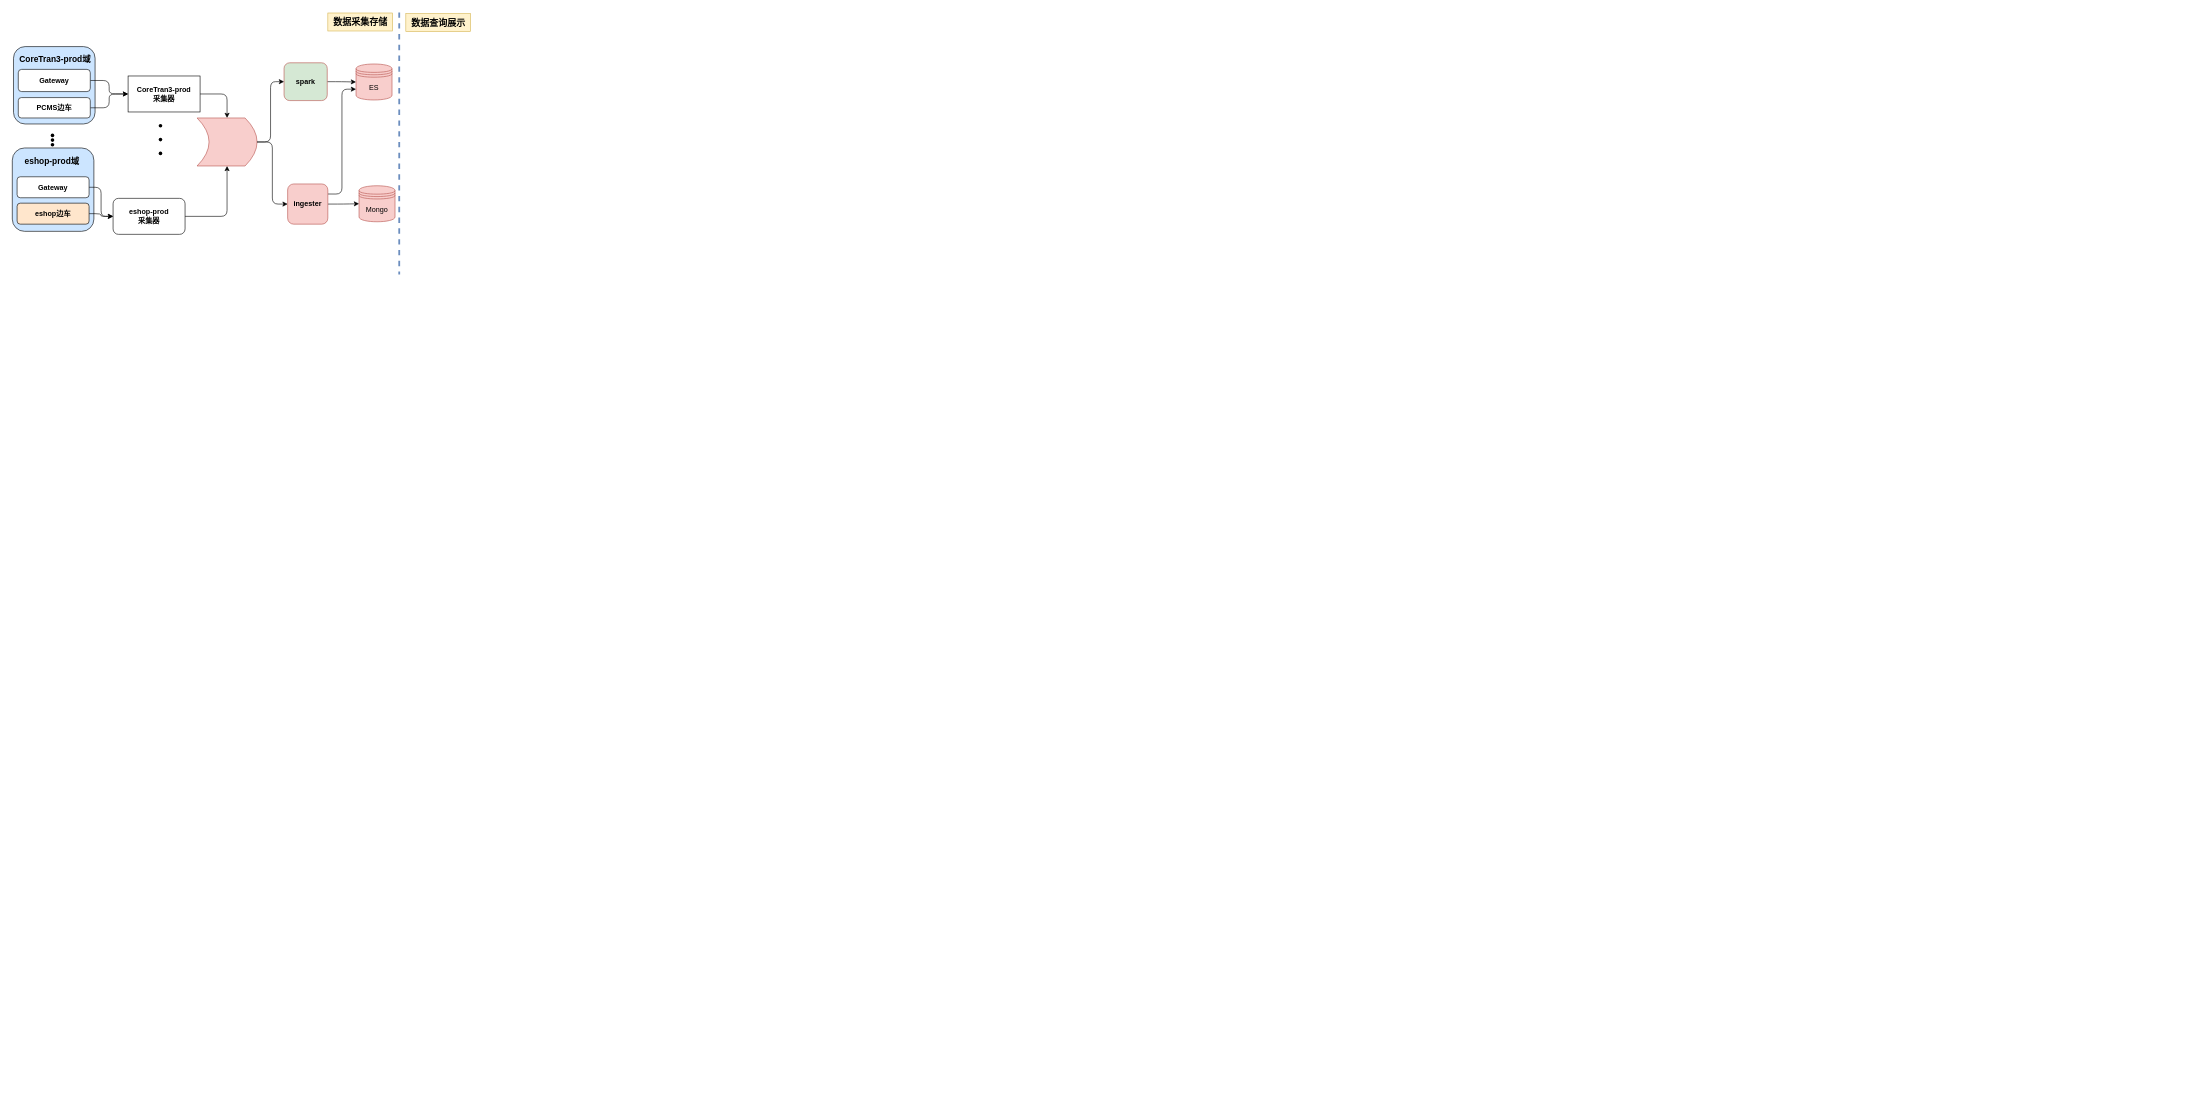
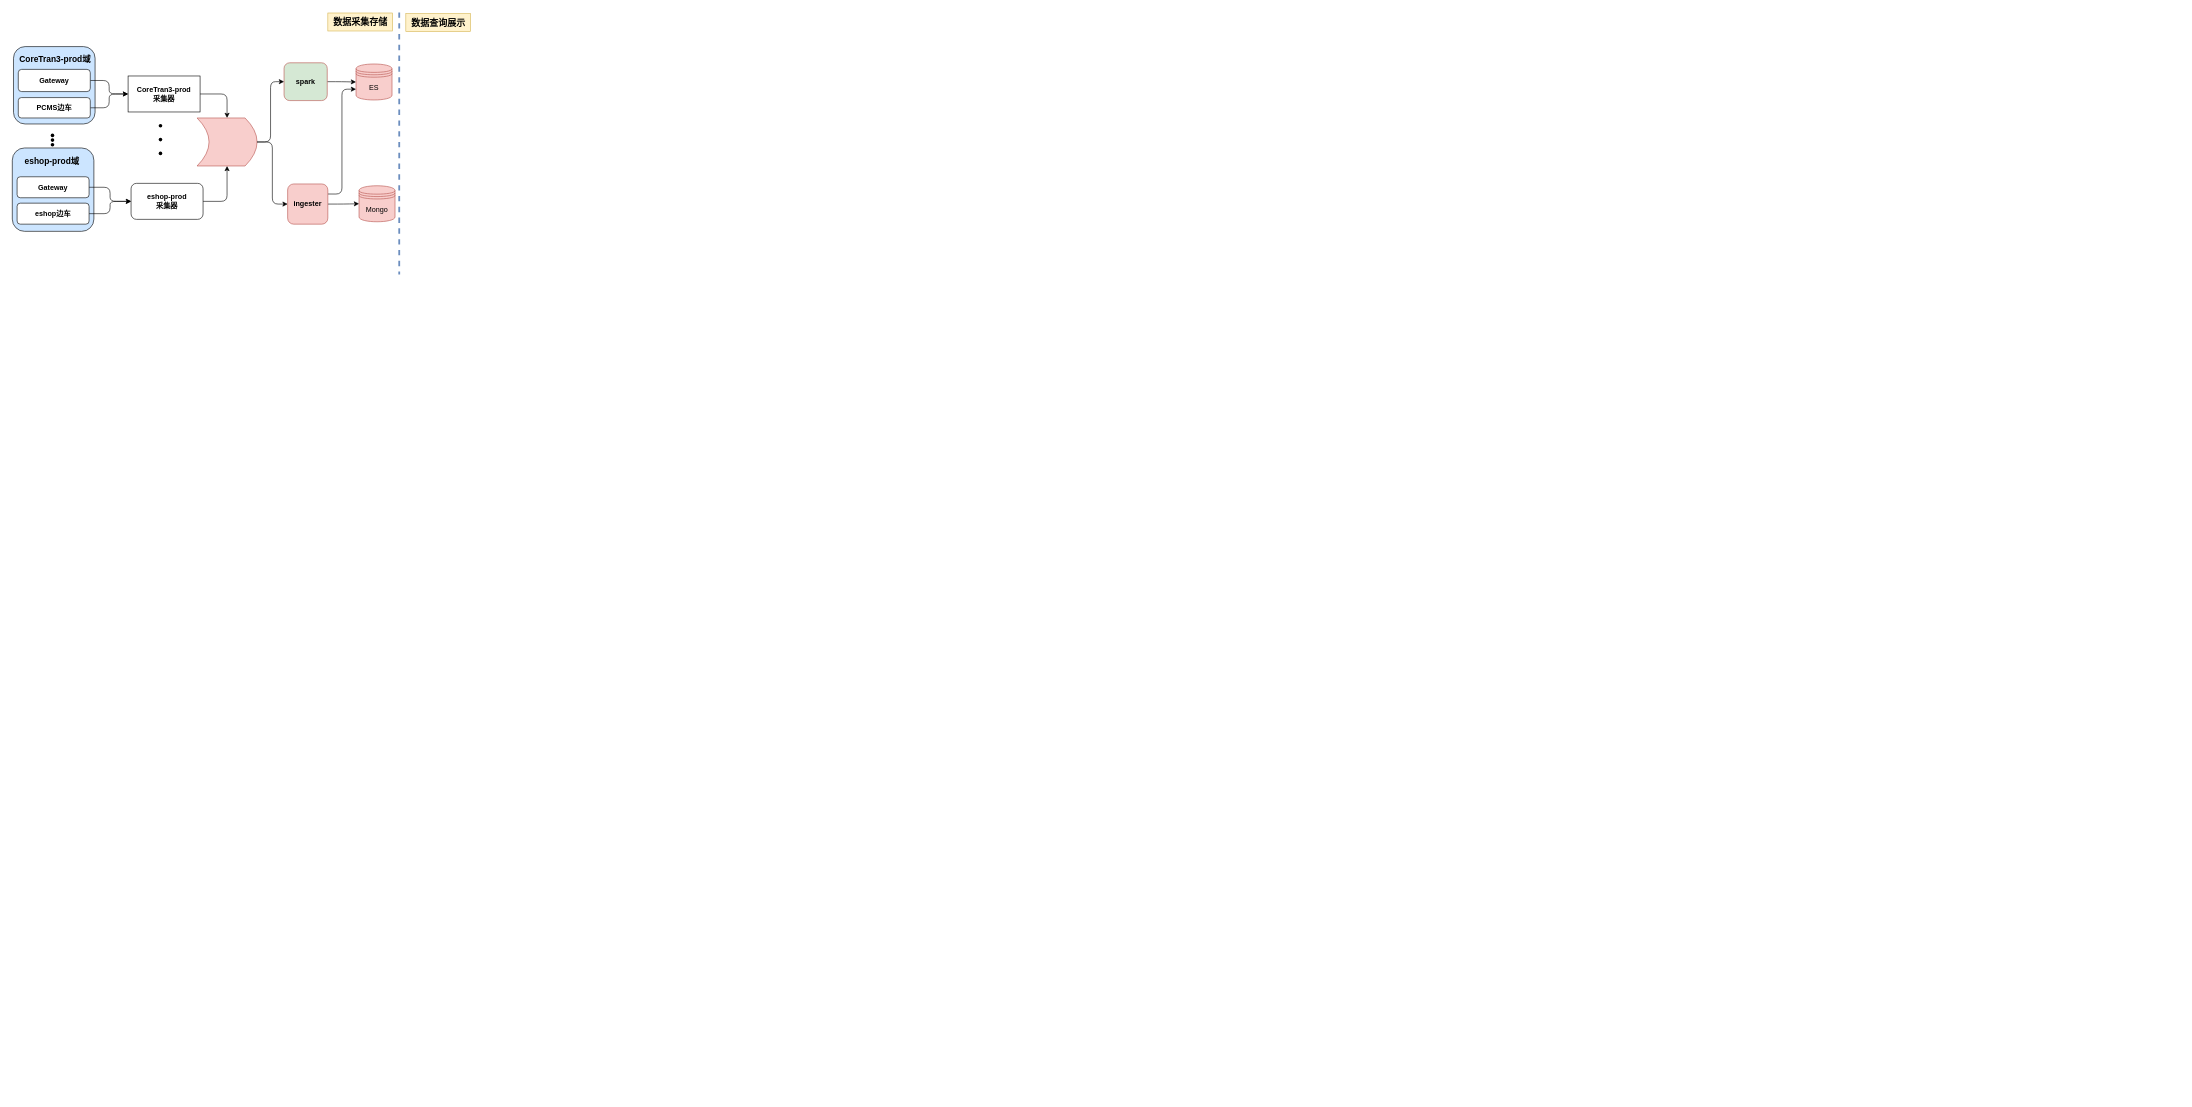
  <mxCell id="0" />
  <mxCell id="1" parent="0" />
  <mxCell id="2" value="" style="rounded=1;whiteSpace=wrap;html=1;fillColor=#CCE5FF;" parent="1" vertex="1"><mxGeometry x="22" y="77" width="136" height="129" as="geometry" /></mxCell>
  <mxCell id="3" style="edgeStyle=orthogonalEdgeStyle;rounded=1;orthogonalLoop=1;jettySize=auto;html=1;entryX=0;entryY=0.5;entryDx=0;entryDy=0;entryPerimeter=0;exitX=0;exitY=0.75;exitDx=0;exitDy=0;" parent="1" edge="1"><mxGeometry relative="1" as="geometry"><mxPoint x="3632" y="1624" as="sourcePoint" /><Array as="points"><mxPoint x="3498" y="1624" /><mxPoint x="3498" y="1823" /></Array></mxGeometry></mxCell>
  <mxCell id="4" value="2. 监听到的gateway节点列表和DB中节点信息对比" style="edgeLabel;html=1;align=center;verticalAlign=middle;resizable=0;points=[];rounded=1;" parent="3" vertex="1" connectable="0"><mxGeometry x="-0.009" y="3" relative="1" as="geometry"><mxPoint as="offset" /></mxGeometry></mxCell>
  <mxCell id="5" style="edgeStyle=orthogonalEdgeStyle;rounded=1;orthogonalLoop=1;jettySize=auto;html=1;exitX=1;exitY=0.5;exitDx=0;exitDy=0;entryX=0;entryY=0.5;entryDx=0;entryDy=0;" parent="1" source="6" target="15" edge="1"><mxGeometry relative="1" as="geometry"><mxPoint x="213.625" y="165.5" as="targetPoint" /></mxGeometry></mxCell>
  <mxCell id="6" value="&lt;b&gt;PCMS边车&lt;/b&gt;" style="rounded=1;whiteSpace=wrap;html=1;" parent="1" vertex="1"><mxGeometry x="30" y="162" width="120" height="34" as="geometry" /></mxCell>
  <mxCell id="7" style="edgeStyle=orthogonalEdgeStyle;rounded=1;orthogonalLoop=1;jettySize=auto;html=1;exitX=1;exitY=0.5;exitDx=0;exitDy=0;entryX=0;entryY=0.5;entryDx=0;entryDy=0;" parent="1" source="8" target="15" edge="1"><mxGeometry relative="1" as="geometry" /></mxCell>
  <mxCell id="8" value="&lt;b&gt;Gateway&lt;/b&gt;" style="rounded=1;whiteSpace=wrap;html=1;" parent="1" vertex="1"><mxGeometry x="30" y="115" width="120" height="37" as="geometry" /></mxCell>
  <mxCell id="9" value="" style="rounded=1;whiteSpace=wrap;html=1;fillColor=#CCE5FF;" parent="1" vertex="1"><mxGeometry x="20" y="246" width="136" height="139" as="geometry" /></mxCell>
  <mxCell id="10" style="edgeStyle=orthogonalEdgeStyle;rounded=1;orthogonalLoop=1;jettySize=auto;html=1;exitX=1;exitY=0.5;exitDx=0;exitDy=0;entryX=0;entryY=0.5;entryDx=0;entryDy=0;" parent="1" source="11" target="17" edge="1"><mxGeometry relative="1" as="geometry" /></mxCell>
- <mxCell id="11" value="&lt;b&gt;eshop边车&lt;/b&gt;" style="rounded=1;whiteSpace=wrap;html=1;fillColor=#ffe6cc;" parent="1" vertex="1"><mxGeometry x="28" y="338" width="120" height="35" as="geometry" /></mxCell>
+ <mxCell id="11" value="&lt;b&gt;eshop边车&lt;/b&gt;" style="rounded=1;whiteSpace=wrap;html=1;" parent="1" vertex="1"><mxGeometry x="28" y="338" width="120" height="35" as="geometry" /></mxCell>
  <mxCell id="12" style="edgeStyle=orthogonalEdgeStyle;rounded=1;orthogonalLoop=1;jettySize=auto;html=1;exitX=1;exitY=0.5;exitDx=0;exitDy=0;entryX=0;entryY=0.5;entryDx=0;entryDy=0;" parent="1" source="13" target="17" edge="1"><mxGeometry relative="1" as="geometry" /></mxCell>
  <mxCell id="13" value="&lt;b&gt;Gateway&lt;/b&gt;" style="rounded=1;whiteSpace=wrap;html=1;" parent="1" vertex="1"><mxGeometry x="28" y="294" width="120" height="35" as="geometry" /></mxCell>
  <mxCell id="14" style="edgeStyle=orthogonalEdgeStyle;rounded=1;orthogonalLoop=1;jettySize=auto;html=1;exitX=1;exitY=0.5;exitDx=0;exitDy=0;entryX=0.5;entryY=1;entryDx=0;entryDy=0;" parent="1" source="15" target="19" edge="1"><mxGeometry relative="1" as="geometry" /></mxCell>
  <mxCell id="15" value="&lt;b&gt;CoreTran3-prod&lt;/b&gt;&lt;div&gt;&lt;b&gt;采集器&lt;/b&gt;&lt;/div&gt;" style="whiteSpace=wrap;html=1;rounded=0;" parent="1" vertex="1"><mxGeometry x="213" y="126" width="120" height="60" as="geometry" /></mxCell>
  <mxCell id="16" style="edgeStyle=orthogonalEdgeStyle;rounded=1;orthogonalLoop=1;jettySize=auto;html=1;exitX=1;exitY=0.5;exitDx=0;exitDy=0;entryX=0.5;entryY=0;entryDx=0;entryDy=0;" parent="1" source="17" target="19" edge="1"><mxGeometry relative="1" as="geometry" /></mxCell>
- <mxCell id="17" value="&lt;b&gt;eshop-prod&lt;/b&gt;&lt;div&gt;&lt;b&gt;采集器&lt;/b&gt;&lt;/div&gt;" style="rounded=1;whiteSpace=wrap;html=1;" parent="1" vertex="1"><mxGeometry x="188" y="330" width="120" height="60" as="geometry" /></mxCell>
+ <mxCell id="17" value="&lt;b&gt;eshop-prod&lt;/b&gt;&lt;div&gt;&lt;b&gt;采集器&lt;/b&gt;&lt;/div&gt;" style="rounded=1;whiteSpace=wrap;html=1;" parent="1" vertex="1"><mxGeometry x="218" y="305" width="120" height="60" as="geometry" /></mxCell>
  <mxCell id="18" value="" style="group;rounded=1;" parent="1" vertex="1" connectable="0"><mxGeometry x="328" y="196" width="100" height="80" as="geometry" /></mxCell>
  <mxCell id="19" value="" style="shape=dataStorage;whiteSpace=wrap;html=1;fixedSize=1;rotation=-180;rounded=1;fillColor=#f8cecc;strokeColor=#b85450;" parent="18" vertex="1"><mxGeometry width="100" height="80" as="geometry" /></mxCell>
  <mxCell id="20" value="" style="group;rounded=1;" parent="1" vertex="1" connectable="0"><mxGeometry x="77" y="215" width="20" height="27" as="geometry" /></mxCell>
  <mxCell id="21" value="" style="shape=waypoint;size=6;pointerEvents=1;points=[];fillColor=none;resizable=0;rotatable=0;perimeter=centerPerimeter;snapToPoint=1;rounded=1;" parent="20" vertex="1"><mxGeometry width="20" height="20" as="geometry" /></mxCell>
  <mxCell id="22" value="" style="shape=waypoint;size=6;pointerEvents=1;points=[];fillColor=none;resizable=0;rotatable=0;perimeter=centerPerimeter;snapToPoint=1;rounded=1;" parent="20" vertex="1"><mxGeometry y="15.75" width="20" height="20" as="geometry" /></mxCell>
  <mxCell id="23" value="" style="shape=waypoint;size=6;pointerEvents=1;points=[];fillColor=none;resizable=0;rotatable=0;perimeter=centerPerimeter;snapToPoint=1;rounded=1;" parent="20" vertex="1"><mxGeometry y="7.875" width="20" height="20" as="geometry" /></mxCell>
  <mxCell id="24" value="" style="group;rounded=1;" parent="1" vertex="1" connectable="0"><mxGeometry x="257" y="199" width="20" height="79" as="geometry" /></mxCell>
  <mxCell id="25" value="" style="shape=waypoint;size=6;pointerEvents=1;points=[];fillColor=none;resizable=0;rotatable=0;perimeter=centerPerimeter;snapToPoint=1;rounded=1;" parent="24" vertex="1"><mxGeometry width="20" height="20" as="geometry" /></mxCell>
  <mxCell id="26" value="" style="shape=waypoint;size=6;pointerEvents=1;points=[];fillColor=none;resizable=0;rotatable=0;perimeter=centerPerimeter;snapToPoint=1;rounded=1;" parent="24" vertex="1"><mxGeometry y="46.083" width="20" height="20" as="geometry" /></mxCell>
  <mxCell id="27" value="" style="shape=waypoint;size=6;pointerEvents=1;points=[];fillColor=none;resizable=0;rotatable=0;perimeter=centerPerimeter;snapToPoint=1;rounded=1;" parent="24" vertex="1"><mxGeometry y="23.042" width="20" height="20" as="geometry" /></mxCell>
  <mxCell id="28" style="edgeStyle=orthogonalEdgeStyle;rounded=1;orthogonalLoop=1;jettySize=auto;html=1;exitX=1;exitY=0.5;exitDx=0;exitDy=0;entryX=0;entryY=0.5;entryDx=0;entryDy=0;" parent="1" source="29" target="31" edge="1"><mxGeometry relative="1" as="geometry" /></mxCell>
  <mxCell id="29" value="&lt;b&gt;spark&lt;/b&gt;" style="rounded=1;whiteSpace=wrap;html=1;fillColor=#d5e8d4;strokeColor=#b85450;" parent="1" vertex="1"><mxGeometry x="473" y="104" width="72" height="63" as="geometry" /></mxCell>
  <mxCell id="30" style="edgeStyle=orthogonalEdgeStyle;rounded=1;orthogonalLoop=1;jettySize=auto;html=1;exitX=0;exitY=0.5;exitDx=0;exitDy=0;entryX=0;entryY=0.5;entryDx=0;entryDy=0;" parent="1" source="19" target="29" edge="1"><mxGeometry relative="1" as="geometry" /></mxCell>
  <mxCell id="31" value="ES" style="shape=datastore;whiteSpace=wrap;html=1;rounded=1;fillColor=#f8cecc;strokeColor=#b85450;" parent="1" vertex="1"><mxGeometry x="593" y="106" width="60" height="60" as="geometry" /></mxCell>
  <mxCell id="32" value="Mongo" style="shape=datastore;whiteSpace=wrap;html=1;rounded=1;fillColor=#f8cecc;strokeColor=#b85450;" parent="1" vertex="1"><mxGeometry x="598" y="309" width="60" height="60" as="geometry" /></mxCell>
  <mxCell id="33" value="&lt;b&gt;&lt;font style=&quot;font-size: 14px;&quot;&gt;eshop-prod域&lt;/font&gt;&lt;/b&gt;" style="text;html=1;align=center;verticalAlign=middle;resizable=0;points=[];autosize=1;strokeColor=none;fillColor=none;rounded=1;" parent="1" vertex="1"><mxGeometry x="31" y="254" width="109" height="29" as="geometry" /></mxCell>
  <mxCell id="34" value="&lt;b&gt;&lt;font style=&quot;font-size: 14px;&quot;&gt;CoreTran3-prod域&lt;/font&gt;&lt;/b&gt;" style="text;html=1;align=center;verticalAlign=middle;resizable=0;points=[];autosize=1;strokeColor=none;fillColor=none;rounded=1;" parent="1" vertex="1"><mxGeometry x="22" y="84" width="137" height="29" as="geometry" /></mxCell>
  <mxCell id="35" style="edgeStyle=orthogonalEdgeStyle;rounded=1;orthogonalLoop=1;jettySize=auto;html=1;exitX=1;exitY=0.5;exitDx=0;exitDy=0;entryX=0;entryY=0.5;entryDx=0;entryDy=0;" parent="1" source="37" target="32" edge="1"><mxGeometry relative="1" as="geometry" /></mxCell>
  <mxCell id="36" style="edgeStyle=orthogonalEdgeStyle;rounded=1;orthogonalLoop=1;jettySize=auto;html=1;exitX=1;exitY=0.25;exitDx=0;exitDy=0;entryX=0;entryY=0.7;entryDx=0;entryDy=0;" parent="1" source="37" target="31" edge="1"><mxGeometry relative="1" as="geometry" /></mxCell>
  <mxCell id="37" value="&lt;b&gt;ingester&lt;/b&gt;" style="rounded=1;whiteSpace=wrap;html=1;fillColor=#f8cecc;strokeColor=#b85450;" parent="1" vertex="1"><mxGeometry x="479" y="306" width="67" height="67" as="geometry" /></mxCell>
  <mxCell id="38" style="edgeStyle=orthogonalEdgeStyle;rounded=1;orthogonalLoop=1;jettySize=auto;html=1;exitX=0;exitY=0.5;exitDx=0;exitDy=0;entryX=0;entryY=0.5;entryDx=0;entryDy=0;" parent="1" source="19" target="37" edge="1"><mxGeometry relative="1" as="geometry" /></mxCell>
  <mxCell id="39" value="" style="endArrow=none;dashed=1;html=1;rounded=1;strokeWidth=3;fillColor=#dae8fc;strokeColor=#6c8ebf;" parent="1" edge="1"><mxGeometry width="50" height="50" relative="1" as="geometry"><mxPoint x="665" y="20" as="sourcePoint" /><mxPoint x="665" y="457" as="targetPoint" /></mxGeometry></mxCell>
  <mxCell id="40" value="数据采集存储" style="text;html=1;align=center;verticalAlign=middle;resizable=0;points=[];autosize=1;strokeColor=#d6b656;fillColor=#fff2cc;fontStyle=1;fontSize=15;" vertex="1" parent="1"><mxGeometry x="546" y="21" width="108" height="30" as="geometry" /></mxCell>
  <mxCell id="41" value="数据查询展示" style="text;html=1;align=center;verticalAlign=middle;resizable=0;points=[];autosize=1;strokeColor=#d6b656;fillColor=#fff2cc;fontStyle=1;fontSize=15;" vertex="1" parent="1"><mxGeometry x="676" y="22" width="108" height="30" as="geometry" /></mxCell>
